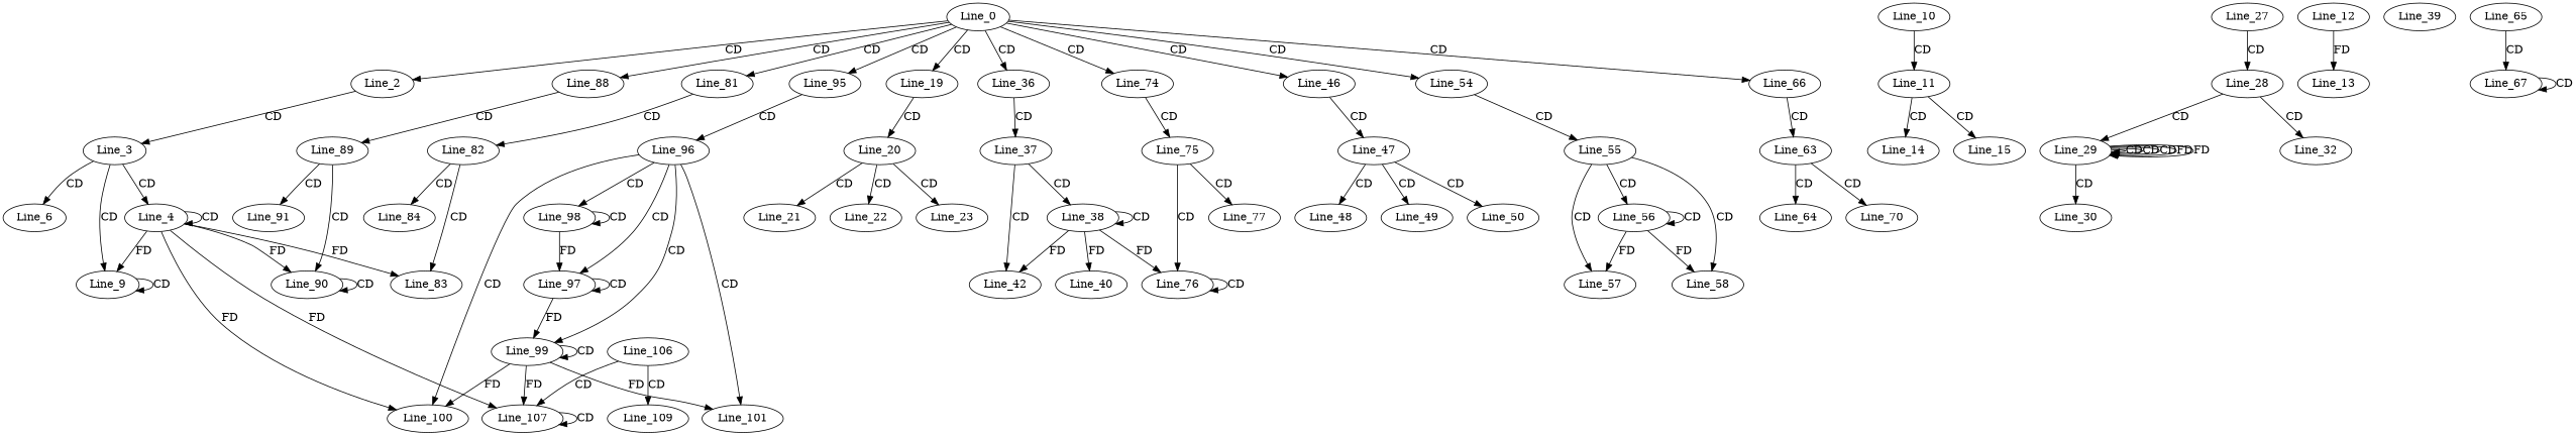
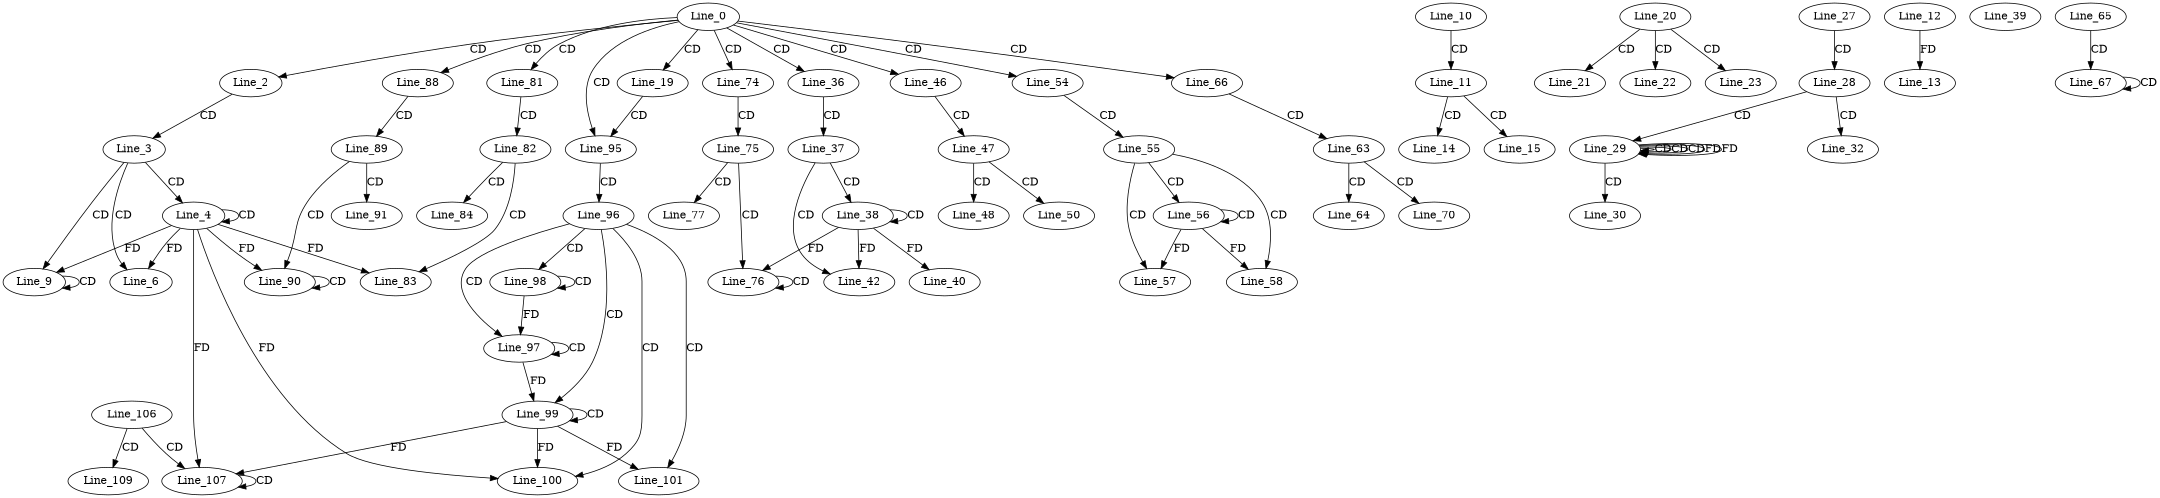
  digraph {
    Line_0
    Line_2
    Line_19
    Line_36
    Line_46
    Line_54
    n7 [label=Line_66]
    Line_74
    Line_81
    Line_88
    Line_95
    Line_3
    Line_10
    Line_11
    Line_20
    Line_27
    Line_28
    Line_37
    Line_47
    Line_55
    Line_63
    Line_75
    Line_82
    Line_89
    Line_96
    Line_4
    n27 [label=Line_9]
    Line_6
    Line_83
    Line_90
    Line_100
    Line_107
    Line_14
    Line_15
    Line_12
    Line_13
    Line_21
    Line_22
    Line_23
    Line_29
    Line_32
    Line_30
    Line_38
    Line_42
    Line_40
    Line_76
    Line_39
    Line_48
-   Line_49
    Line_50
    Line_56
    Line_57
    Line_58
    Line_64
    Line_70
    Line_65
    Line_67
    Line_77
    Line_84
    Line_91
    Line_97
    Line_98
    Line_99
    Line_101
    Line_106
    Line_109
    Line_0 -> Line_2 [label=CD]
    Line_0 -> Line_19 [label=CD]
    Line_0 -> Line_36 [label=CD]
    Line_0 -> Line_46 [label=CD]
    Line_0 -> Line_54 [label=CD]
    Line_0 -> n7 [label=CD]
    Line_0 -> Line_74 [label=CD]
    Line_0 -> Line_81 [label=CD]
    Line_0 -> Line_88 [label=CD]
    Line_0 -> Line_95 [label=CD]
    Line_2 -> Line_3 [label=CD]
-   Line_19 -> Line_20 [label=CD]
+   Line_19 -> Line_95 [label=CD]
    Line_36 -> Line_37 [label=CD]
    Line_46 -> Line_47 [label=CD]
    Line_54 -> Line_55 [label=CD]
    n7 -> Line_63 [label=CD]
    Line_74 -> Line_75 [label=CD]
    Line_81 -> Line_82 [label=CD]
    Line_88 -> Line_89 [label=CD]
    Line_95 -> Line_96 [label=CD]
    Line_3 -> Line_4 [label=CD]
    Line_3 -> n27 [label=CD]
    Line_3 -> Line_6 [label=CD]
    Line_10 -> Line_11 [label=CD]
    Line_11 -> Line_14 [label=CD]
    Line_11 -> Line_15 [label=CD]
    Line_20 -> Line_21 [label=CD]
    Line_20 -> Line_22 [label=CD]
    Line_20 -> Line_23 [label=CD]
    Line_27 -> Line_28 [label=CD]
    Line_28 -> Line_29 [label=CD]
    Line_28 -> Line_32 [label=CD]
    Line_37 -> Line_38 [label=CD]
    Line_37 -> Line_42 [label=CD]
    Line_47 -> Line_48 [label=CD]
-   Line_47 -> Line_49 [label=CD]
    Line_47 -> Line_50 [label=CD]
    Line_55 -> Line_56 [label=CD]
    Line_55 -> Line_57 [label=CD]
    Line_55 -> Line_58 [label=CD]
    Line_63 -> Line_64 [label=CD]
    Line_63 -> Line_70 [label=CD]
    Line_75 -> Line_76 [label=CD]
    Line_75 -> Line_77 [label=CD]
    Line_82 -> Line_83 [label=CD]
    Line_82 -> Line_84 [label=CD]
    Line_89 -> Line_90 [label=CD]
    Line_89 -> Line_91 [label=CD]
    Line_96 -> Line_100 [label=CD]
    Line_96 -> Line_97 [label=CD]
    Line_96 -> Line_98 [label=CD]
    Line_96 -> Line_99 [label=CD]
    Line_96 -> Line_101 [label=CD]
    Line_4 -> Line_4 [label=CD]
    Line_4 -> n27 [label=FD]
+   Line_4 -> Line_6 [label=FD]
    Line_4 -> Line_83 [label=FD]
    Line_4 -> Line_90 [label=FD]
    Line_4 -> Line_100 [label=FD]
    Line_4 -> Line_107 [label=FD]
    n27 -> n27 [label=CD]
    Line_90 -> Line_90 [label=CD]
    Line_107 -> Line_107 [label=CD]
    Line_12 -> Line_13 [label=FD]
    Line_29 -> Line_29 [label=CD]
    Line_29 -> Line_29 [label=CD]
    Line_29 -> Line_29 [label=CD]
    Line_29 -> Line_29 [label=FD]
    Line_29 -> Line_29 [label=FD]
    Line_29 -> Line_30 [label=CD]
    Line_38 -> Line_38 [label=CD]
    Line_38 -> Line_42 [label=FD]
    Line_38 -> Line_40 [label=FD]
    Line_38 -> Line_76 [label=FD]
    Line_76 -> Line_76 [label=CD]
    Line_56 -> Line_56 [label=CD]
    Line_56 -> Line_57 [label=FD]
    Line_56 -> Line_58 [label=FD]
    Line_65 -> Line_67 [label=CD]
    Line_67 -> Line_67 [label=CD]
    Line_97 -> Line_97 [label=CD]
    Line_97 -> Line_99 [label=FD]
    Line_98 -> Line_97 [label=FD]
    Line_98 -> Line_98 [label=CD]
    Line_99 -> Line_100 [label=FD]
    Line_99 -> Line_107 [label=FD]
    Line_99 -> Line_99 [label=CD]
    Line_99 -> Line_101 [label=FD]
    Line_106 -> Line_107 [label=CD]
    Line_106 -> Line_109 [label=CD]
  }
